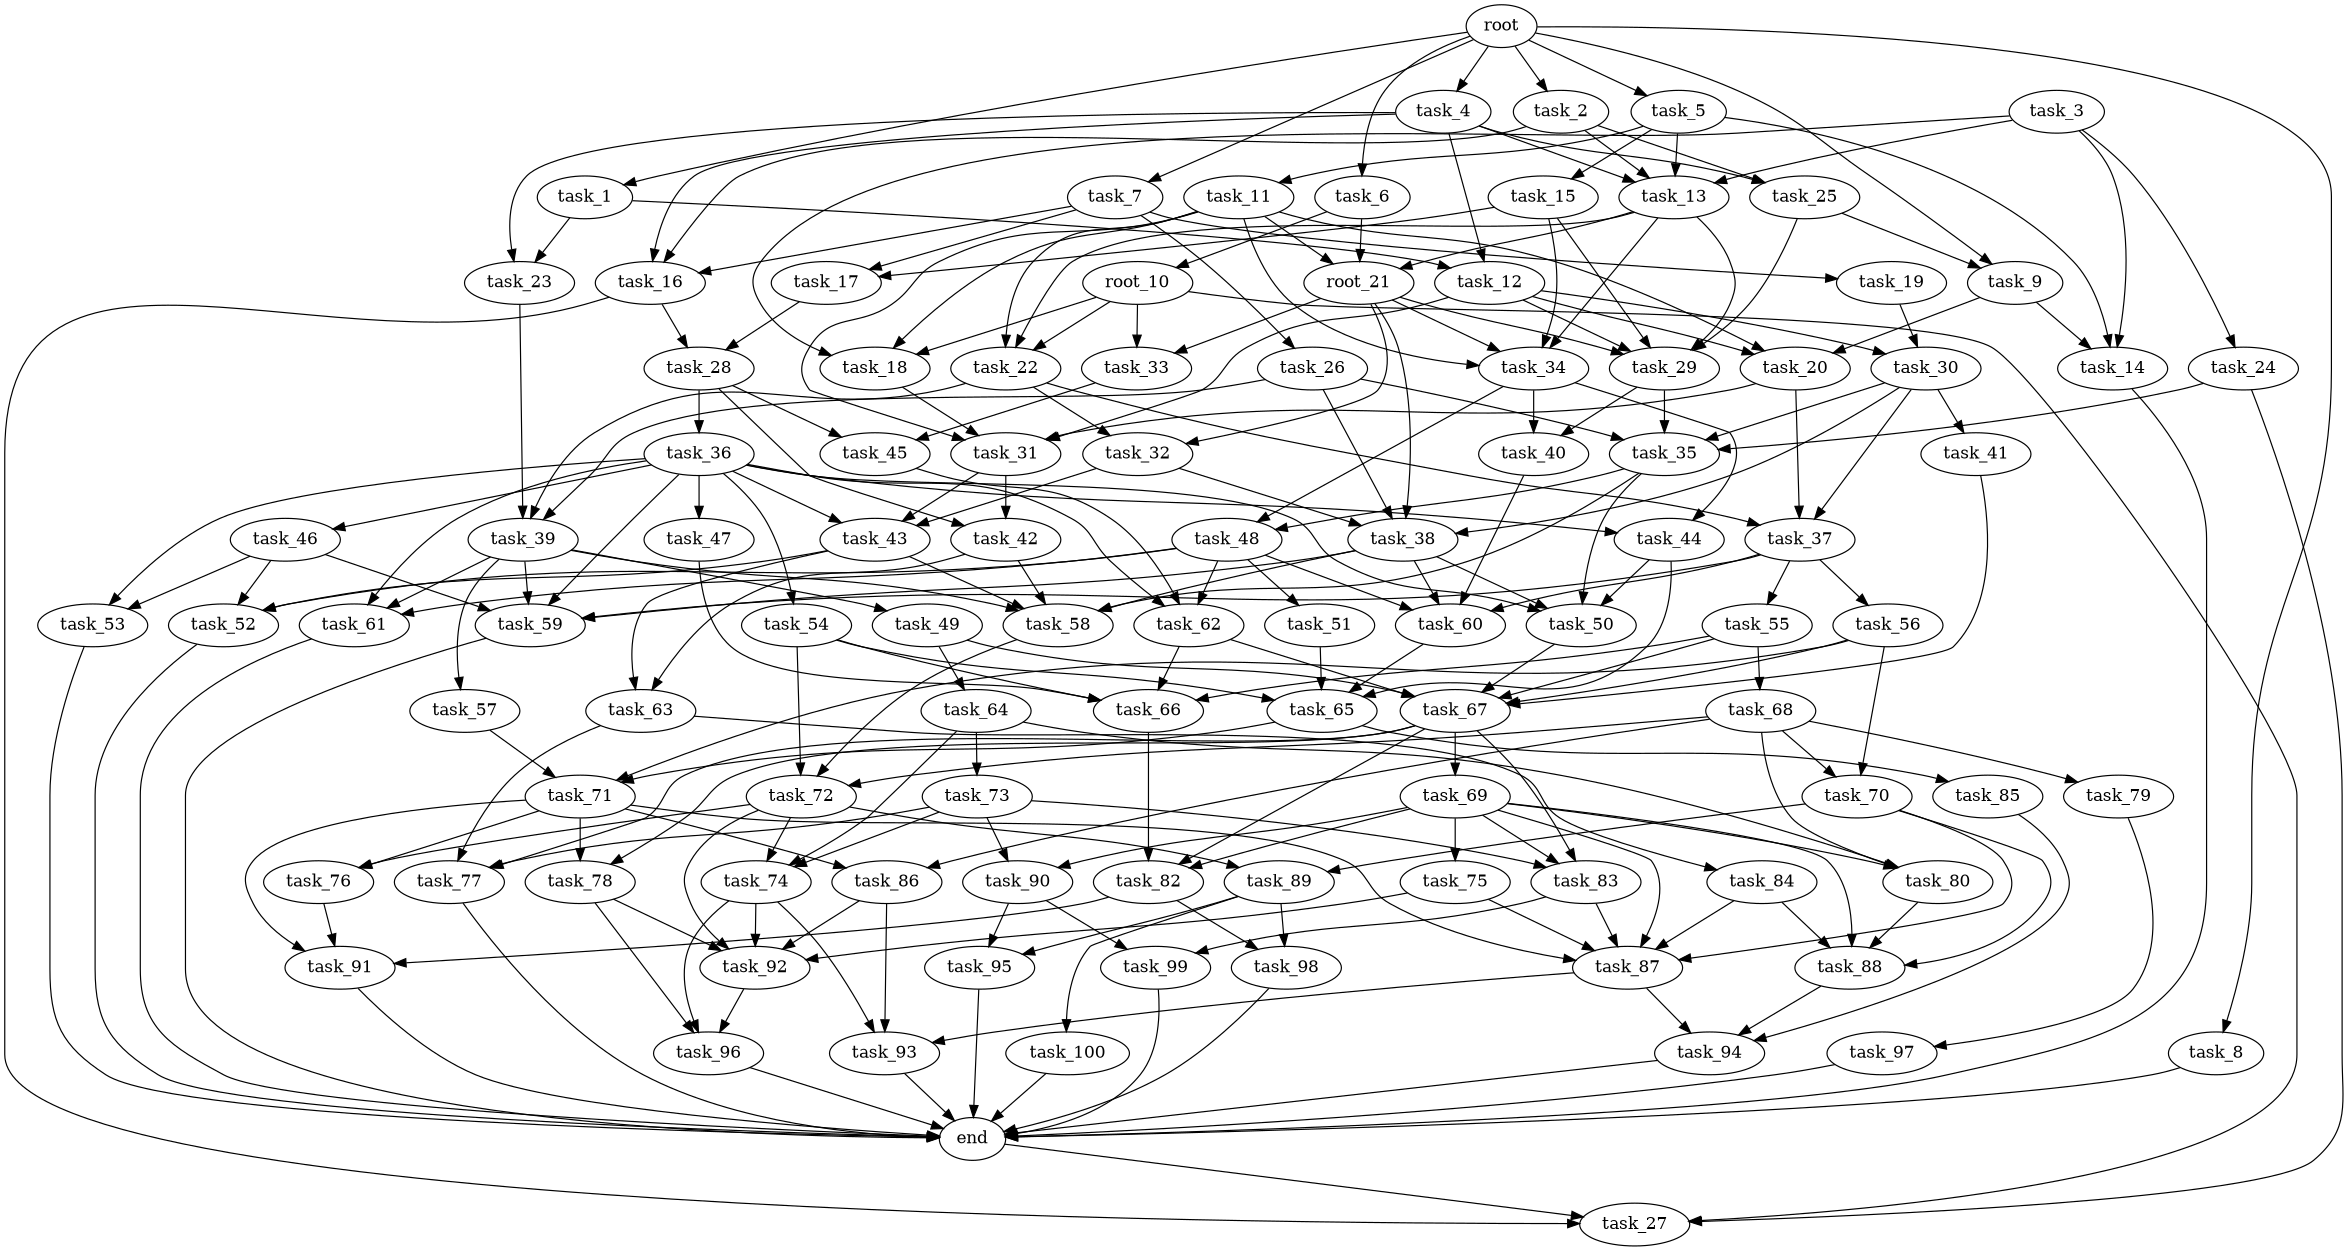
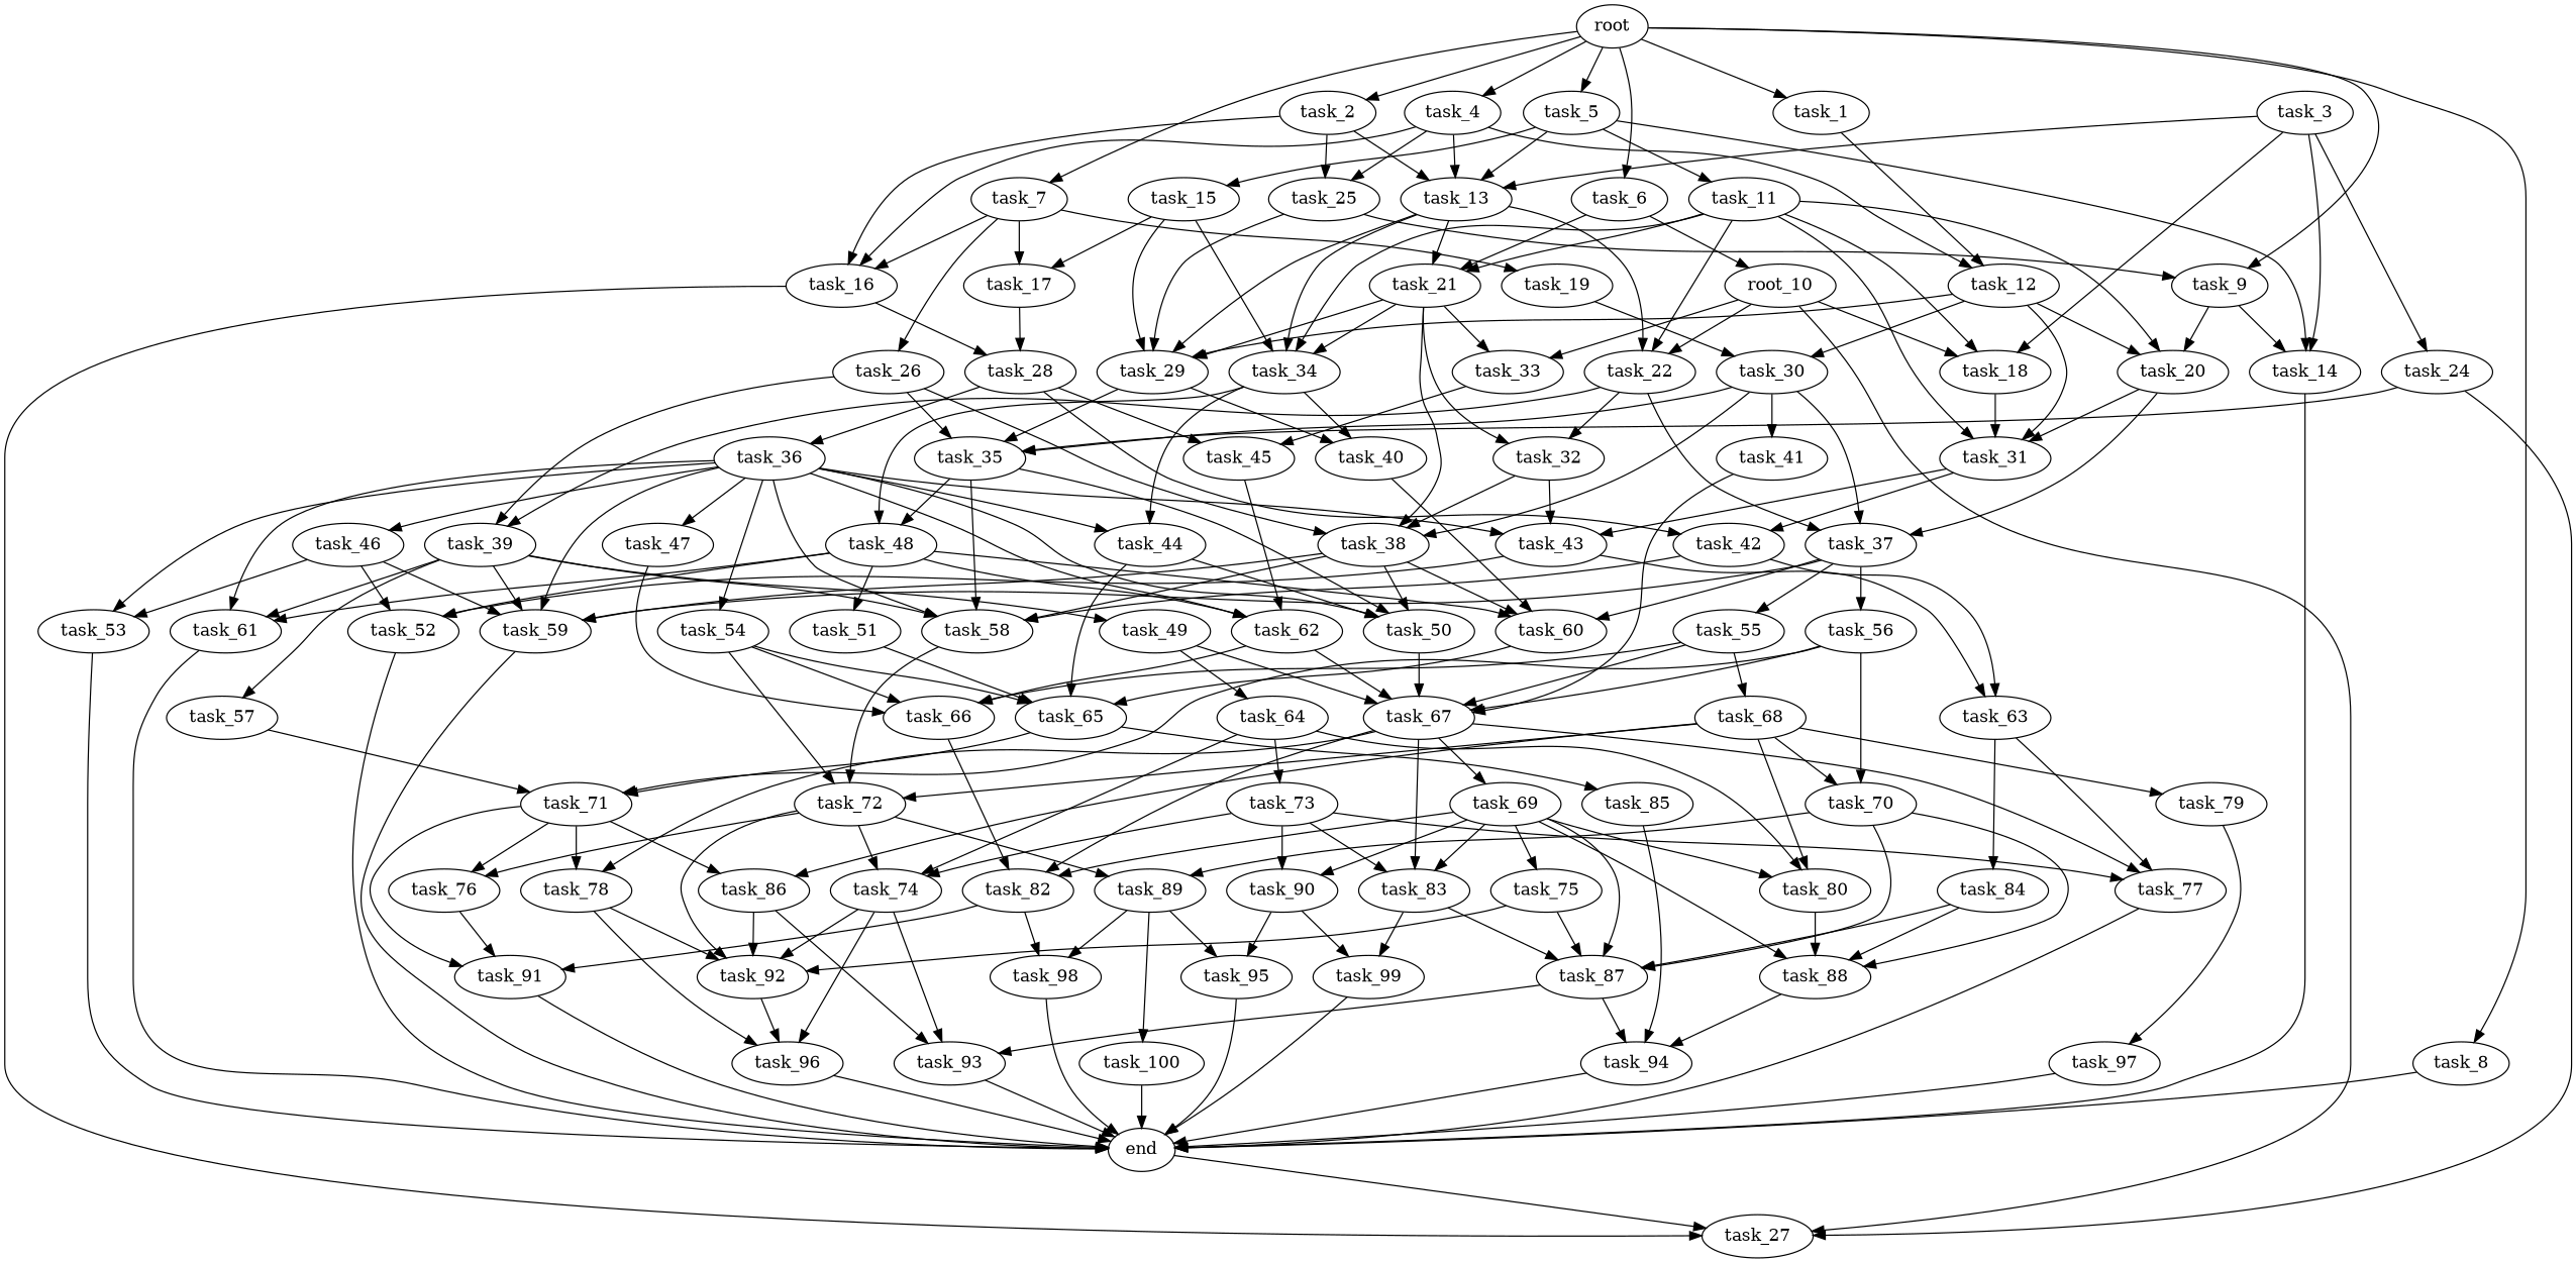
  digraph {
    task_68
    task_79
    task_86
    task_72
    task_80
    task_70
    task_97
    task_92
    task_93
    task_74
    task_76
    task_89
    task_88
    task_87
    task_96
    end
    task_59
    task_27
    task_35
    task_50
    task_48
    task_58
    task_67
    task_62
    task_61
    task_60
    task_52
    task_51
    task_28
    task_36
    task_42
    task_45
    task_44
    task_47
    task_53
    task_46
    task_43
    task_54
    task_63
    task_65
    task_85
    task_71
    task_66
    task_24
    task_55
    task_82
    task_77
    task_83
    task_78
    task_69
    task_94
    task_22
    task_37
    task_39
    task_32
    task_56
    task_49
    task_57
    task_38
    task_2
    task_25
    task_13
    task_16
    task_9
    task_29
-   task_21 [label=root_21]
+   task_21
    task_34
    task_91
    task_84
    task_26
    root
    task_4
    task_1
    task_6
    task_7
    task_8
    task_5
    task_14
    task_20
-   task_23
    task_12
    n82 [label=root_10]
    task_3
    task_18
    task_19
    task_17
    task_15
    task_11
    task_98
    task_31
    task_41
    task_30
    task_73
    task_90
    task_99
    task_95
    task_64
    task_40
    task_100
    task_33
    task_75
    task_68 -> task_79
    task_68 -> task_86
    task_68 -> task_72
    task_68 -> task_80
    task_68 -> task_70
    task_79 -> task_97
    task_86 -> task_92
    task_86 -> task_93
    task_72 -> task_92
    task_72 -> task_74
    task_72 -> task_76
    task_72 -> task_89
    task_80 -> task_88
    task_70 -> task_89
    task_70 -> task_88
    task_70 -> task_87
    task_97 -> end
    task_92 -> task_96
    task_93 -> end
    task_74 -> task_92
    task_74 -> task_93
    task_74 -> task_96
    task_76 -> task_91
    task_89 -> task_98
    task_89 -> task_95
    task_89 -> task_100
    task_88 -> task_94
    task_87 -> task_93
    task_87 -> task_94
    task_96 -> end
    end -> task_27
    task_59 -> end
    task_35 -> task_50
    task_35 -> task_48
    task_35 -> task_58
    task_50 -> task_67
    task_48 -> task_62
    task_48 -> task_61
    task_48 -> task_60
    task_48 -> task_52
    task_48 -> task_51
    task_58 -> task_72
    task_67 -> task_82
    task_67 -> task_77
    task_67 -> task_83
    task_67 -> task_78
    task_67 -> task_69
    task_62 -> task_67
    task_62 -> task_66
    task_61 -> end
    task_60 -> task_65
    task_52 -> end
    task_51 -> task_65
    task_28 -> task_36
    task_28 -> task_42
    task_28 -> task_45
    task_36 -> task_59
    task_36 -> task_50
-   task_43 -> task_58
+   task_36 -> task_58
    task_36 -> task_62
    task_36 -> task_61
    task_36 -> task_44
    task_36 -> task_47
    task_36 -> task_53
    task_36 -> task_46
    task_36 -> task_43
    task_36 -> task_54
    task_42 -> task_58
    task_42 -> task_63
    task_45 -> task_62
    task_44 -> task_50
    task_44 -> task_65
    task_47 -> task_66
    task_53 -> end
    task_46 -> task_59
    task_46 -> task_52
    task_46 -> task_53
    task_43 -> task_52
    task_43 -> task_63
    task_54 -> task_72
    task_54 -> task_65
    task_54 -> task_66
    task_63 -> task_77
    task_63 -> task_84
    task_65 -> task_85
    task_65 -> task_71
    task_85 -> task_94
    task_71 -> task_86
    task_71 -> task_76
-   task_71 -> task_87
    task_71 -> task_78
    task_71 -> task_91
    task_66 -> task_82
    task_24 -> task_27
    task_24 -> task_35
    task_55 -> task_68
    task_55 -> task_67
    task_55 -> task_66
    task_82 -> task_91
    task_82 -> task_98
    task_77 -> end
    task_83 -> task_87
    task_83 -> task_99
    task_78 -> task_92
    task_78 -> task_96
    task_69 -> task_80
    task_69 -> task_88
    task_69 -> task_87
    task_69 -> task_82
    task_69 -> task_83
    task_69 -> task_90
    task_69 -> task_75
    task_94 -> end
    task_22 -> task_37
    task_22 -> task_39
    task_22 -> task_32
    task_37 -> task_59
    task_37 -> task_60
    task_37 -> task_55
    task_37 -> task_56
    task_39 -> task_59
    task_39 -> task_58
    task_39 -> task_61
    task_39 -> task_49
    task_39 -> task_57
    task_32 -> task_43
    task_32 -> task_38
    task_56 -> task_70
    task_56 -> task_67
    task_56 -> task_71
    task_49 -> task_67
    task_49 -> task_64
    task_57 -> task_71
    task_38 -> task_59
    task_38 -> task_50
    task_38 -> task_58
    task_38 -> task_60
    task_2 -> task_25
    task_2 -> task_13
    task_2 -> task_16
    task_25 -> task_9
    task_25 -> task_29
    task_13 -> task_22
    task_13 -> task_29
    task_13 -> task_21
    task_13 -> task_34
    task_16 -> task_27
    task_16 -> task_28
    task_9 -> task_14
    task_9 -> task_20
    task_29 -> task_35
    task_29 -> task_40
    task_21 -> task_32
    task_21 -> task_38
    task_21 -> task_29
    task_21 -> task_34
    task_21 -> task_33
    task_34 -> task_48
    task_34 -> task_44
    task_34 -> task_40
    task_91 -> end
    task_84 -> task_88
    task_84 -> task_87
    task_26 -> task_35
    task_26 -> task_39
    task_26 -> task_38
    root -> task_2
    root -> task_9
    root -> task_4
    root -> task_1
    root -> task_6
    root -> task_7
    root -> task_8
    root -> task_5
    task_4 -> task_25
    task_4 -> task_13
    task_4 -> task_16
-   task_4 -> task_23
    task_4 -> task_12
-   task_1 -> task_23
    task_1 -> task_12
    task_6 -> task_21
    task_6 -> n82
    task_7 -> task_16
    task_7 -> task_26
    task_7 -> task_19
    task_7 -> task_17
    task_8 -> end
    task_5 -> task_13
    task_5 -> task_14
    task_5 -> task_15
    task_5 -> task_11
    task_14 -> end
    task_20 -> task_37
    task_20 -> task_31
-   task_23 -> task_39
    task_12 -> task_29
    task_12 -> task_20
    task_12 -> task_31
    task_12 -> task_30
    n82 -> task_27
    n82 -> task_22
    n82 -> task_18
    n82 -> task_33
    task_3 -> task_24
    task_3 -> task_13
    task_3 -> task_14
    task_3 -> task_18
    task_18 -> task_31
    task_19 -> task_30
    task_17 -> task_28
    task_15 -> task_29
    task_15 -> task_34
    task_15 -> task_17
    task_11 -> task_22
    task_11 -> task_21
    task_11 -> task_34
    task_11 -> task_20
    task_11 -> task_18
    task_11 -> task_31
    task_98 -> end
    task_31 -> task_42
    task_31 -> task_43
    task_41 -> task_67
    task_30 -> task_35
    task_30 -> task_37
    task_30 -> task_38
    task_30 -> task_41
    task_73 -> task_74
    task_73 -> task_77
    task_73 -> task_83
    task_73 -> task_90
    task_90 -> task_99
    task_90 -> task_95
    task_99 -> end
    task_95 -> end
    task_64 -> task_80
    task_64 -> task_74
    task_64 -> task_73
    task_40 -> task_60
    task_100 -> end
    task_33 -> task_45
    task_75 -> task_92
    task_75 -> task_87
  }
